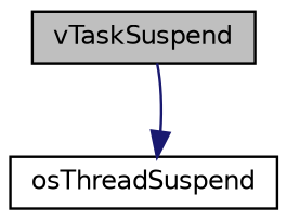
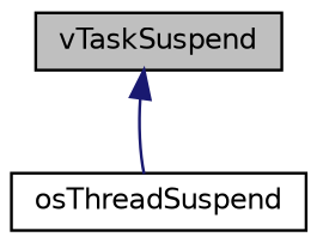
  digraph {
    rankdir=TB
    node [color=black fontname=Helvetica fontsize=10 shape=record style=filled]
    n1 [fillcolor=grey75 fontcolor=black height=0.2 label=vTaskSuspend width=0.4]
    n2 [fillcolor=white height=0.2 label=osThreadSuspend width=0.4]
-   n2 -> n1 [color=midnightblue dir=back fontname=Helvetica fontsize=10 labelfontname=Helvetica labelfontsize=10 style=solid]
+   n1 -> n2 [color=midnightblue dir=back fontname=Helvetica fontsize=10 labelfontname=Helvetica labelfontsize=10 style=solid]
  }
